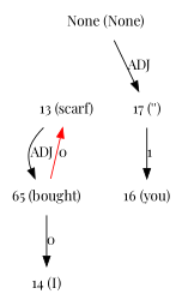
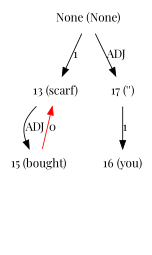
  digraph {
    fontname="Playfair Display"
    node [fontname="Playfair Display" shape=plaintext]
    edge [dir=forward fontname="Playfair Display"]
    n1 [label="None (None)"]
    n2 [label="13 (scarf)"]
    n3 [label="17 ('')"]
-   n4 [label="65 (bought)"]
+   n4 [label="15 (bought)"]
    n5 [label="16 (you)"]
-   n6 [label="14 (I)"]
+   n1 -> n2 [label=1]
    n1 -> n3 [label=ADJ]
    n2 -> n4 [label=ADJ]
    n3 -> n5 [label=1]
    n4 -> n2 [color=red label=0]
-   n4 -> n6 [label=0]
  }
